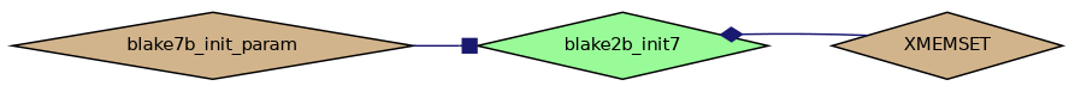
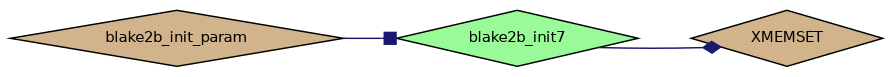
  digraph {
    rankdir=LR
    node [color=black fillcolor=tan fontname=Helvetica fontsize=10 shape=diamond style=filled]
    edge [color=midnightblue fontname=Helvetica fontsize=10 labelfontname=Helvetica labelfontsize=10 style=solid]
-   n1 [fontcolor=black height=0.2 label=blake7b_init_param width=0.4]
+   n1 [fontcolor=black height=0.2 label=blake2b_init_param width=0.4]
    n2 [fillcolor=palegreen height=0.2 label=blake2b_init7 width=0.4]
    n3 [height=0.2 label=XMEMSET width=0.4]
    n1 -> n2 [arrowhead=box]
-   n3 -> n2 [arrowhead=diamond]
+   n2 -> n3 [arrowhead=diamond]
  }
